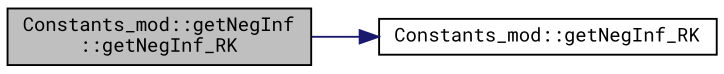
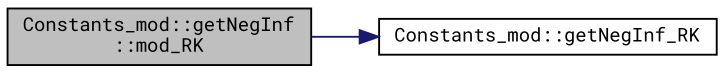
  digraph {
    rankdir=LR
    fontname="Roboto Mono"
    node [color=black fontname="Roboto Mono" fontsize=10 shape=record style=filled]
-   n1 [fillcolor=grey75 fontcolor=black height=0.2 label="Constants_mod::getNegInf\l::getNegInf_RK" width=0.4]
+   n1 [fillcolor=grey75 fontcolor=black height=0.2 label="Constants_mod::getNegInf\l::mod_RK" width=0.4]
    n2 [fillcolor=white height=0.2 label="Constants_mod::getNegInf_RK" width=0.4]
    n1 -> n2 [color=midnightblue fontname="Roboto Mono" fontsize=10 labelfontname=Helvetica labelfontsize=10 style=solid]
  }
